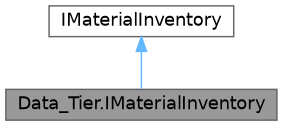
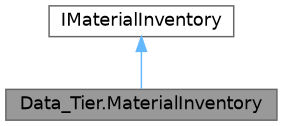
  digraph {
    node [color=gray40 fontname=Helvetica fontsize=12 shape=box style=filled]
-   n1 [fillcolor=grey60 fontcolor=black height=0.2 label="Data_Tier.IMaterialInventory" width=0.4]
+   n1 [fillcolor=grey60 fontcolor=black height=0.2 label="Data_Tier.MaterialInventory" width=0.4]
    n2 [fillcolor=white height=0.2 label=IMaterialInventory width=0.4]
    n2 -> n1 [color=steelblue1 dir=back fontname=Helvetica fontsize=12 labelfontname=Helvetica labelfontsize=10 style=solid]
  }
